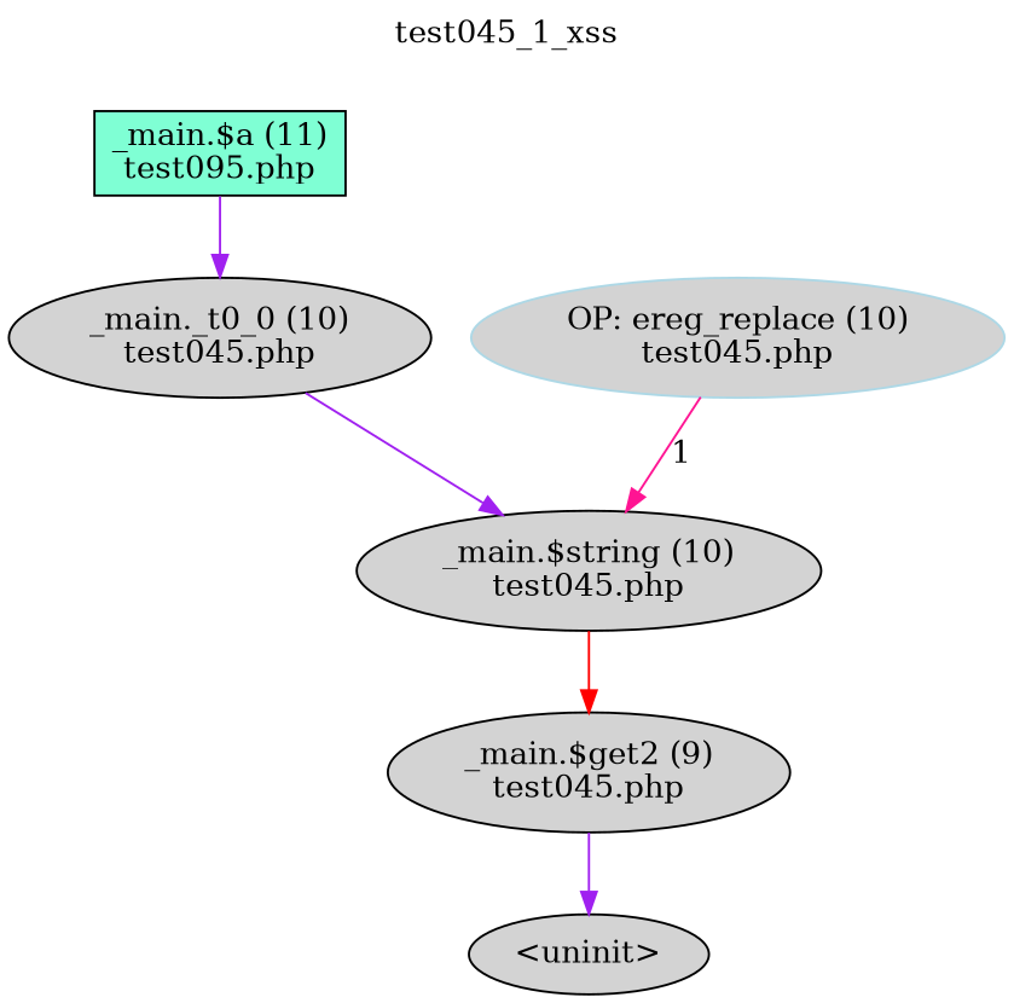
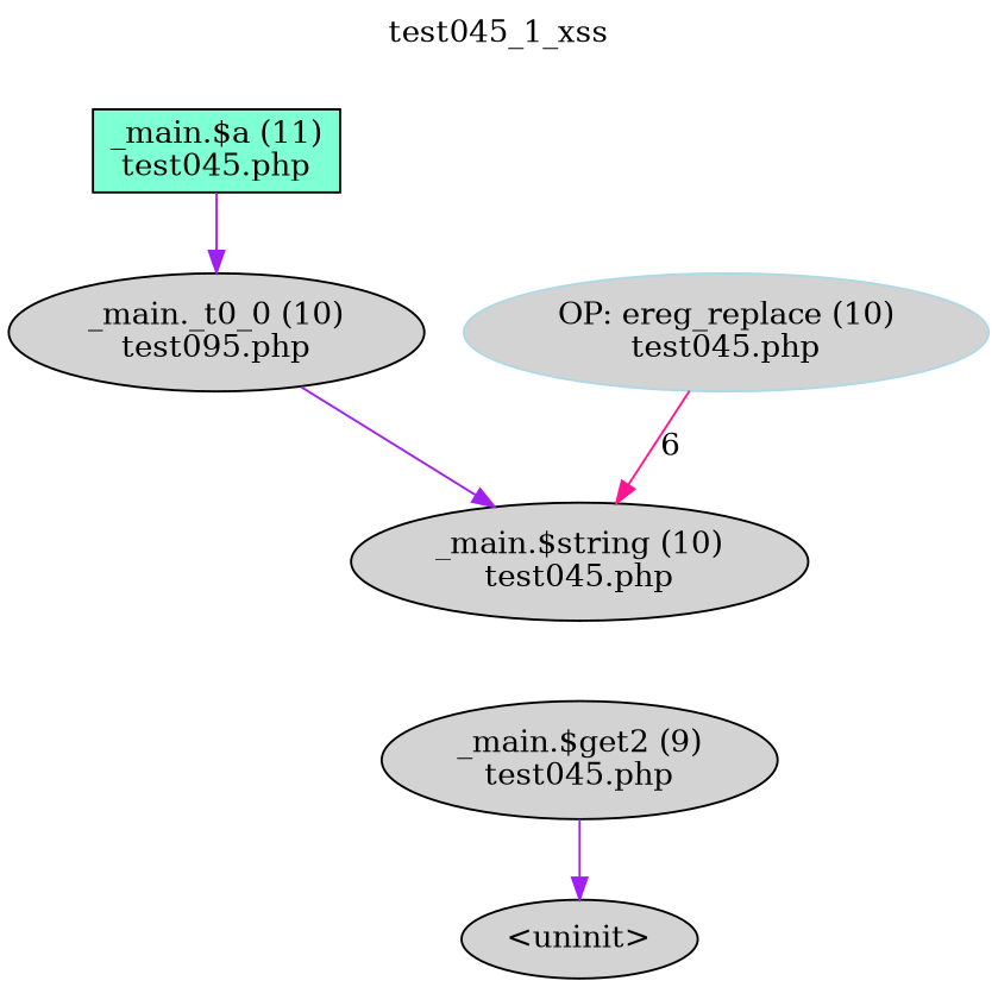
  digraph {
    label=test045_1_xss
    labelloc=t
    node [fillcolor=lightgrey shape=ellipse style=filled]
    edge [color=purple]
-   n1 [fillcolor=aquamarine label="_main.$a (11)\ntest095.php" shape=box]
-   n2 [label="_main._t0_0 (10)\ntest045.php"]
+   n1 [fillcolor=aquamarine label="_main.$a (11)\ntest045.php" shape=box]
+   n2 [label="_main._t0_0 (10)\ntest095.php"]
    n3 [label="_main.$string (10)\ntest045.php"]
    n4 [color=lightblue label="OP: ereg_replace (10)\ntest045.php"]
    n5 [label="_main.$get2 (9)\ntest045.php"]
    n6 [label="<uninit>"]
    n1 -> n2
    n2 -> n3
-   n3 -> n5 [color=red]
-   n4 -> n3 [color=deeppink label=1]
+   n4 -> n3 [color=deeppink label=6]
    n5 -> n6
  }
